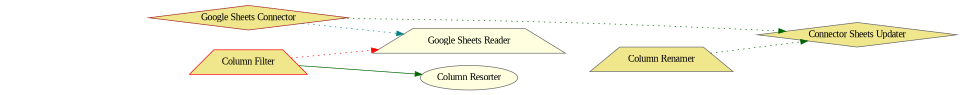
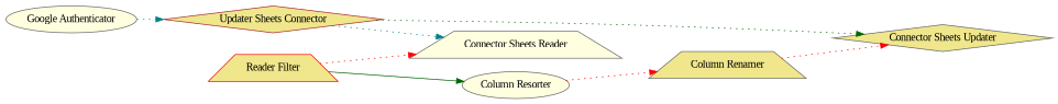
  digraph {
    fontname="Liberation Serif"
    rankdir=LR
    node [color=gray40 fillcolor=khaki fontname="Liberation Serif" shape=trapezium style=filled]
    edge [color=darkgreen fontname="Liberation Serif" style=dotted]
-   n2 [color=brown label="Google Sheets Connector" shape=diamond]
-   n3 [fillcolor=lightyellow label="Google Sheets Reader"]
+   n1 [fillcolor=lightyellow label="Google Authenticator" shape=ellipse]
+   n2 [color=brown label="Updater Sheets Connector" shape=diamond]
+   n3 [fillcolor=lightyellow label="Connector Sheets Reader"]
    n4 [label="Connector Sheets Updater" shape=diamond]
-   n5 [color=red label="Column Filter"]
+   n5 [color=red label="Reader Filter"]
    n6 [fillcolor=lightyellow label="Column Resorter" shape=ellipse]
    n7 [label="Column Renamer"]
+   n1 -> n2 [color=teal]
    n2 -> n3 [color=teal]
    n2 -> n4
    n5 -> n3 [color=red]
    n5 -> n6 [style=solid]
-   n7 -> n4
+   n6 -> n7 [color=red]
+   n7 -> n4 [color=red]
  }
